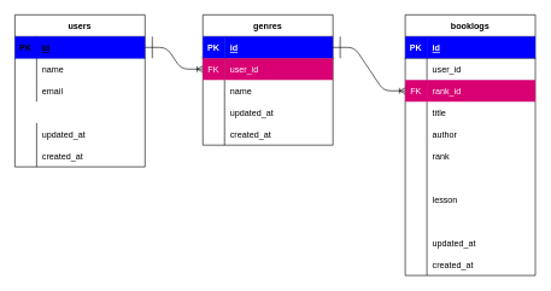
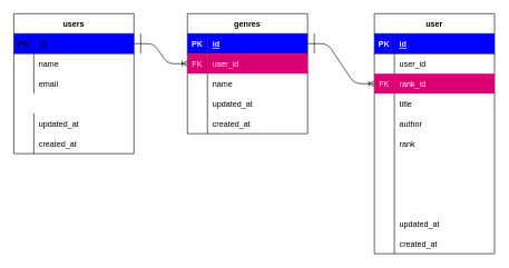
  <mxCell id="0" />
  <mxCell id="1" parent="0" />
  <mxCell id="2" value="users" style="shape=table;startSize=30;container=1;collapsible=1;childLayout=tableLayout;fixedRows=1;rowLines=0;fontStyle=1;align=center;resizeLast=1;" parent="1" vertex="1"><mxGeometry x="20" y="20" width="180" height="210" as="geometry" /></mxCell>
  <mxCell id="3" value="" style="shape=partialRectangle;collapsible=0;dropTarget=0;pointerEvents=0;fillColor=#0000FF;top=0;left=0;bottom=1;right=0;points=[[0,0.5],[1,0.5]];portConstraint=eastwest;fontColor=#ffffff;strokeColor=#001DBC;" parent="2" vertex="1"><mxGeometry y="30" width="180" height="30" as="geometry" /></mxCell>
  <mxCell id="4" value="PK" style="shape=partialRectangle;connectable=0;fillColor=none;top=0;left=0;bottom=0;right=0;fontStyle=1;overflow=hidden;" parent="3" vertex="1"><mxGeometry width="30" height="30" as="geometry"><mxRectangle width="30" height="30" as="alternateBounds" /></mxGeometry></mxCell>
  <mxCell id="5" value="id" style="shape=partialRectangle;connectable=0;fillColor=none;top=0;left=0;bottom=0;right=0;align=left;spacingLeft=6;fontStyle=5;overflow=hidden;" parent="3" vertex="1"><mxGeometry x="30" width="150" height="30" as="geometry"><mxRectangle width="150" height="30" as="alternateBounds" /></mxGeometry></mxCell>
  <mxCell id="6" value="" style="shape=partialRectangle;collapsible=0;dropTarget=0;pointerEvents=0;fillColor=none;top=0;left=0;bottom=0;right=0;points=[[0,0.5],[1,0.5]];portConstraint=eastwest;" parent="2" vertex="1"><mxGeometry y="60" width="180" height="30" as="geometry" /></mxCell>
  <mxCell id="7" value="" style="shape=partialRectangle;connectable=0;fillColor=none;top=0;left=0;bottom=0;right=0;editable=1;overflow=hidden;" parent="6" vertex="1"><mxGeometry width="30" height="30" as="geometry"><mxRectangle width="30" height="30" as="alternateBounds" /></mxGeometry></mxCell>
  <mxCell id="8" value="name" style="shape=partialRectangle;connectable=0;fillColor=none;top=0;left=0;bottom=0;right=0;align=left;spacingLeft=6;overflow=hidden;" parent="6" vertex="1"><mxGeometry x="30" width="150" height="30" as="geometry"><mxRectangle width="150" height="30" as="alternateBounds" /></mxGeometry></mxCell>
  <mxCell id="9" value="" style="shape=partialRectangle;collapsible=0;dropTarget=0;pointerEvents=0;fillColor=none;top=0;left=0;bottom=0;right=0;points=[[0,0.5],[1,0.5]];portConstraint=eastwest;" parent="2" vertex="1"><mxGeometry y="90" width="180" height="30" as="geometry" /></mxCell>
  <mxCell id="10" value="" style="shape=partialRectangle;connectable=0;fillColor=none;top=0;left=0;bottom=0;right=0;editable=1;overflow=hidden;" parent="9" vertex="1"><mxGeometry width="30" height="30" as="geometry"><mxRectangle width="30" height="30" as="alternateBounds" /></mxGeometry></mxCell>
  <mxCell id="11" value="email" style="shape=partialRectangle;connectable=0;fillColor=none;top=0;left=0;bottom=0;right=0;align=left;spacingLeft=6;overflow=hidden;" parent="9" vertex="1"><mxGeometry x="30" width="150" height="30" as="geometry"><mxRectangle width="150" height="30" as="alternateBounds" /></mxGeometry></mxCell>
  <mxCell id="12" value="" style="shape=partialRectangle;collapsible=0;dropTarget=0;pointerEvents=0;fillColor=none;top=0;left=0;bottom=0;right=0;points=[[0,0.5],[1,0.5]];portConstraint=eastwest;" parent="2" vertex="1"><mxGeometry y="120" width="180" height="30" as="geometry" /></mxCell>
  <mxCell id="13" value="" style="shape=partialRectangle;connectable=0;fillColor=none;top=0;left=0;bottom=0;right=0;editable=1;overflow=hidden;" parent="12" vertex="1"><mxGeometry width="30" height="30" as="geometry"><mxRectangle width="30" height="30" as="alternateBounds" /></mxGeometry></mxCell>
  <mxCell id="14" value="updated_at" style="shape=partialRectangle;connectable=0;fillColor=none;top=0;left=0;bottom=0;right=0;align=left;spacingLeft=6;overflow=hidden;" parent="1" vertex="1"><mxGeometry x="50" y="170" width="150" height="30" as="geometry"><mxRectangle width="150" height="30" as="alternateBounds" /></mxGeometry></mxCell>
  <mxCell id="15" value="created_at" style="shape=partialRectangle;connectable=0;fillColor=none;top=0;left=0;bottom=0;right=0;align=left;spacingLeft=6;overflow=hidden;" parent="1" vertex="1"><mxGeometry x="50" y="200" width="150" height="30" as="geometry"><mxRectangle width="150" height="30" as="alternateBounds" /></mxGeometry></mxCell>
  <mxCell id="16" value="genres" style="shape=table;startSize=30;container=1;collapsible=1;childLayout=tableLayout;fixedRows=1;rowLines=0;fontStyle=1;align=center;resizeLast=1;" parent="1" vertex="1"><mxGeometry x="280" y="20" width="180" height="180" as="geometry" /></mxCell>
  <mxCell id="17" value="" style="shape=partialRectangle;collapsible=0;dropTarget=0;pointerEvents=0;fillColor=none;top=0;left=0;bottom=1;right=0;points=[[0,0.5],[1,0.5]];portConstraint=eastwest;" parent="16" vertex="1"><mxGeometry y="30" width="180" height="30" as="geometry" /></mxCell>
  <mxCell id="18" value="PK" style="shape=partialRectangle;connectable=0;fillColor=#0000FF;top=0;left=0;bottom=0;right=0;fontStyle=1;overflow=hidden;fontColor=#ffffff;strokeColor=#001DBC;" parent="17" vertex="1"><mxGeometry width="30" height="30" as="geometry"><mxRectangle width="30" height="30" as="alternateBounds" /></mxGeometry></mxCell>
  <mxCell id="19" value="id" style="shape=partialRectangle;connectable=0;fillColor=#0000FF;top=0;left=0;bottom=0;right=0;align=left;spacingLeft=6;fontStyle=5;overflow=hidden;fontColor=#ffffff;strokeColor=#001DBC;" parent="17" vertex="1"><mxGeometry x="30" width="150" height="30" as="geometry"><mxRectangle width="150" height="30" as="alternateBounds" /></mxGeometry></mxCell>
  <mxCell id="20" value="" style="shape=partialRectangle;collapsible=0;dropTarget=0;pointerEvents=0;fillColor=none;top=0;left=0;bottom=0;right=0;points=[[0,0.5],[1,0.5]];portConstraint=eastwest;" parent="16" vertex="1"><mxGeometry y="60" width="180" height="30" as="geometry" /></mxCell>
  <mxCell id="21" value="FK" style="shape=partialRectangle;connectable=0;fillColor=#d80073;top=0;left=0;bottom=0;right=0;editable=1;overflow=hidden;fontColor=#ffffff;strokeColor=#A50040;" parent="20" vertex="1"><mxGeometry width="30" height="30" as="geometry"><mxRectangle width="30" height="30" as="alternateBounds" /></mxGeometry></mxCell>
  <mxCell id="22" value="user_id" style="shape=partialRectangle;connectable=0;fillColor=#d80073;top=0;left=0;bottom=0;right=0;align=left;spacingLeft=6;overflow=hidden;fontColor=#ffffff;strokeColor=#A50040;" parent="20" vertex="1"><mxGeometry x="30" width="150" height="30" as="geometry"><mxRectangle width="150" height="30" as="alternateBounds" /></mxGeometry></mxCell>
  <mxCell id="23" value="" style="shape=partialRectangle;collapsible=0;dropTarget=0;pointerEvents=0;fillColor=none;top=0;left=0;bottom=0;right=0;points=[[0,0.5],[1,0.5]];portConstraint=eastwest;" parent="16" vertex="1"><mxGeometry y="90" width="180" height="30" as="geometry" /></mxCell>
  <mxCell id="24" value="" style="shape=partialRectangle;connectable=0;fillColor=none;top=0;left=0;bottom=0;right=0;editable=1;overflow=hidden;" parent="23" vertex="1"><mxGeometry width="30" height="30" as="geometry"><mxRectangle width="30" height="30" as="alternateBounds" /></mxGeometry></mxCell>
  <mxCell id="25" value="name" style="shape=partialRectangle;connectable=0;fillColor=none;top=0;left=0;bottom=0;right=0;align=left;spacingLeft=6;overflow=hidden;" parent="23" vertex="1"><mxGeometry x="30" width="150" height="30" as="geometry"><mxRectangle width="150" height="30" as="alternateBounds" /></mxGeometry></mxCell>
  <mxCell id="26" value="" style="shape=partialRectangle;collapsible=0;dropTarget=0;pointerEvents=0;fillColor=none;top=0;left=0;bottom=0;right=0;points=[[0,0.5],[1,0.5]];portConstraint=eastwest;" parent="16" vertex="1"><mxGeometry y="120" width="180" height="30" as="geometry" /></mxCell>
  <mxCell id="27" value="" style="shape=partialRectangle;connectable=0;fillColor=none;top=0;left=0;bottom=0;right=0;editable=1;overflow=hidden;" parent="26" vertex="1"><mxGeometry width="30" height="30" as="geometry"><mxRectangle width="30" height="30" as="alternateBounds" /></mxGeometry></mxCell>
  <mxCell id="28" value="updated_at" style="shape=partialRectangle;connectable=0;fillColor=none;top=0;left=0;bottom=0;right=0;align=left;spacingLeft=6;overflow=hidden;" parent="26" vertex="1"><mxGeometry x="30" width="150" height="30" as="geometry"><mxRectangle width="150" height="30" as="alternateBounds" /></mxGeometry></mxCell>
  <mxCell id="29" value="created_at" style="shape=partialRectangle;connectable=0;fillColor=none;top=0;left=0;bottom=0;right=0;align=left;spacingLeft=6;overflow=hidden;" parent="1" vertex="1"><mxGeometry x="310" y="170" width="150" height="30" as="geometry"><mxRectangle width="150" height="30" as="alternateBounds" /></mxGeometry></mxCell>
- <mxCell id="30" value="booklogs" style="shape=table;startSize=30;container=1;collapsible=1;childLayout=tableLayout;fixedRows=1;rowLines=0;fontStyle=1;align=center;resizeLast=1;" parent="1" vertex="1"><mxGeometry x="560" y="20" width="180" height="360" as="geometry" /></mxCell>
+ <mxCell id="30" value="user" style="shape=table;startSize=30;container=1;collapsible=1;childLayout=tableLayout;fixedRows=1;rowLines=0;fontStyle=1;align=center;resizeLast=1;" parent="1" vertex="1"><mxGeometry x="560" y="20" width="180" height="360" as="geometry" /></mxCell>
  <mxCell id="31" value="" style="shape=partialRectangle;collapsible=0;dropTarget=0;pointerEvents=0;fillColor=none;top=0;left=0;bottom=1;right=0;points=[[0,0.5],[1,0.5]];portConstraint=eastwest;" parent="30" vertex="1"><mxGeometry y="30" width="180" height="30" as="geometry" /></mxCell>
  <mxCell id="32" value="PK" style="shape=partialRectangle;connectable=0;fillColor=#0000FF;top=0;left=0;bottom=0;right=0;fontStyle=1;overflow=hidden;fontColor=#ffffff;strokeColor=#001DBC;" parent="31" vertex="1"><mxGeometry width="30" height="30" as="geometry"><mxRectangle width="30" height="30" as="alternateBounds" /></mxGeometry></mxCell>
  <mxCell id="33" value="id" style="shape=partialRectangle;connectable=0;fillColor=#0000FF;top=0;left=0;bottom=0;right=0;align=left;spacingLeft=6;fontStyle=5;overflow=hidden;fontColor=#ffffff;strokeColor=#001DBC;" parent="31" vertex="1"><mxGeometry x="30" width="150" height="30" as="geometry"><mxRectangle width="150" height="30" as="alternateBounds" /></mxGeometry></mxCell>
  <mxCell id="34" value="" style="shape=partialRectangle;collapsible=0;dropTarget=0;pointerEvents=0;fillColor=none;top=0;left=0;bottom=0;right=0;points=[[0,0.5],[1,0.5]];portConstraint=eastwest;" parent="30" vertex="1"><mxGeometry y="60" width="180" height="30" as="geometry" /></mxCell>
  <mxCell id="35" value="" style="shape=partialRectangle;connectable=0;fillColor=none;top=0;left=0;bottom=0;right=0;editable=1;overflow=hidden;" parent="34" vertex="1"><mxGeometry width="30" height="30" as="geometry"><mxRectangle width="30" height="30" as="alternateBounds" /></mxGeometry></mxCell>
  <mxCell id="36" value="user_id" style="shape=partialRectangle;connectable=0;fillColor=none;top=0;left=0;bottom=0;right=0;align=left;spacingLeft=6;overflow=hidden;" parent="34" vertex="1"><mxGeometry x="30" width="150" height="30" as="geometry"><mxRectangle width="150" height="30" as="alternateBounds" /></mxGeometry></mxCell>
  <mxCell id="37" value="" style="shape=partialRectangle;collapsible=0;dropTarget=0;pointerEvents=0;fillColor=none;top=0;left=0;bottom=0;right=0;points=[[0,0.5],[1,0.5]];portConstraint=eastwest;" parent="30" vertex="1"><mxGeometry y="90" width="180" height="30" as="geometry" /></mxCell>
  <mxCell id="38" value="FK" style="shape=partialRectangle;connectable=0;fillColor=#d80073;top=0;left=0;bottom=0;right=0;editable=1;overflow=hidden;fontColor=#ffffff;strokeColor=#A50040;" parent="37" vertex="1"><mxGeometry width="30" height="30" as="geometry"><mxRectangle width="30" height="30" as="alternateBounds" /></mxGeometry></mxCell>
  <mxCell id="39" value="rank_id" style="shape=partialRectangle;connectable=0;fillColor=#d80073;top=0;left=0;bottom=0;right=0;align=left;spacingLeft=6;overflow=hidden;fontColor=#ffffff;strokeColor=#A50040;" parent="37" vertex="1"><mxGeometry x="30" width="150" height="30" as="geometry"><mxRectangle width="150" height="30" as="alternateBounds" /></mxGeometry></mxCell>
  <mxCell id="40" value="" style="shape=partialRectangle;collapsible=0;dropTarget=0;pointerEvents=0;fillColor=none;top=0;left=0;bottom=0;right=0;points=[[0,0.5],[1,0.5]];portConstraint=eastwest;" parent="30" vertex="1"><mxGeometry y="120" width="180" height="30" as="geometry" /></mxCell>
  <mxCell id="41" value="" style="shape=partialRectangle;connectable=0;fillColor=none;top=0;left=0;bottom=0;right=0;editable=1;overflow=hidden;" parent="40" vertex="1"><mxGeometry width="30" height="30" as="geometry"><mxRectangle width="30" height="30" as="alternateBounds" /></mxGeometry></mxCell>
  <mxCell id="42" value="title" style="shape=partialRectangle;connectable=0;fillColor=none;top=0;left=0;bottom=0;right=0;align=left;spacingLeft=6;overflow=hidden;" parent="40" vertex="1"><mxGeometry x="30" width="150" height="30" as="geometry"><mxRectangle width="150" height="30" as="alternateBounds" /></mxGeometry></mxCell>
  <mxCell id="43" value="author" style="shape=partialRectangle;connectable=0;fillColor=none;top=0;left=0;bottom=0;right=0;align=left;spacingLeft=6;overflow=hidden;" parent="1" vertex="1"><mxGeometry x="590" y="170" width="150" height="30" as="geometry"><mxRectangle width="150" height="30" as="alternateBounds" /></mxGeometry></mxCell>
  <mxCell id="44" value="rank" style="shape=partialRectangle;connectable=0;fillColor=none;top=0;left=0;bottom=0;right=0;align=left;spacingLeft=6;overflow=hidden;" parent="1" vertex="1"><mxGeometry x="590" y="200" width="150" height="30" as="geometry"><mxRectangle width="150" height="30" as="alternateBounds" /></mxGeometry></mxCell>
- <mxCell id="45" value="lesson" style="shape=partialRectangle;connectable=0;fillColor=none;top=0;left=0;bottom=0;right=0;align=left;spacingLeft=6;overflow=hidden;" parent="1" vertex="1"><mxGeometry x="590" y="260" width="150" height="30" as="geometry"><mxRectangle width="150" height="30" as="alternateBounds" /></mxGeometry></mxCell>
  <mxCell id="46" value="created_at" style="shape=partialRectangle;connectable=0;fillColor=none;top=0;left=0;bottom=0;right=0;align=left;spacingLeft=6;overflow=hidden;" parent="1" vertex="1"><mxGeometry x="590" y="350" width="150" height="30" as="geometry"><mxRectangle width="150" height="30" as="alternateBounds" /></mxGeometry></mxCell>
  <mxCell id="47" value="updated_at" style="shape=partialRectangle;connectable=0;fillColor=none;top=0;left=0;bottom=0;right=0;align=left;spacingLeft=6;overflow=hidden;" parent="1" vertex="1"><mxGeometry x="590" y="320" width="150" height="30" as="geometry"><mxRectangle width="150" height="30" as="alternateBounds" /></mxGeometry></mxCell>
  <mxCell id="48" value="" style="endArrow=none;html=1;entryX=0.167;entryY=0.978;entryDx=0;entryDy=0;entryPerimeter=0;" parent="1" target="12" edge="1"><mxGeometry width="50" height="50" relative="1" as="geometry"><mxPoint x="50" y="230" as="sourcePoint" /><mxPoint x="120" y="200" as="targetPoint" /></mxGeometry></mxCell>
  <mxCell id="49" value="" style="endArrow=none;html=1;" parent="1" edge="1"><mxGeometry width="50" height="50" relative="1" as="geometry"><mxPoint x="310" y="200" as="sourcePoint" /><mxPoint x="310" y="170" as="targetPoint" /></mxGeometry></mxCell>
  <mxCell id="50" value="" style="endArrow=none;html=1;" parent="1" edge="1"><mxGeometry width="50" height="50" relative="1" as="geometry"><mxPoint x="590" y="380" as="sourcePoint" /><mxPoint x="590" y="170" as="targetPoint" /></mxGeometry></mxCell>
  <mxCell id="51" value="" style="edgeStyle=entityRelationEdgeStyle;fontSize=12;html=1;endArrow=ERoneToMany;entryX=0;entryY=0.5;entryDx=0;entryDy=0;" parent="1" target="37" edge="1"><mxGeometry width="100" height="100" relative="1" as="geometry"><mxPoint x="460" y="65" as="sourcePoint" /><mxPoint x="620" y="350" as="targetPoint" /></mxGeometry></mxCell>
  <mxCell id="52" value="" style="endArrow=none;html=1;" parent="1" edge="1"><mxGeometry width="50" height="50" relative="1" as="geometry"><mxPoint x="210" y="80" as="sourcePoint" /><mxPoint x="210" y="50" as="targetPoint" /></mxGeometry></mxCell>
  <mxCell id="53" value="" style="endArrow=none;html=1;" parent="1" edge="1"><mxGeometry width="50" height="50" relative="1" as="geometry"><mxPoint x="470" y="80" as="sourcePoint" /><mxPoint x="470" y="50" as="targetPoint" /></mxGeometry></mxCell>
  <mxCell id="54" value="" style="edgeStyle=entityRelationEdgeStyle;fontSize=12;html=1;endArrow=ERoneToMany;exitX=1;exitY=0.5;exitDx=0;exitDy=0;entryX=0;entryY=0.5;entryDx=0;entryDy=0;" parent="1" source="3" target="20" edge="1"><mxGeometry width="100" height="100" relative="1" as="geometry"><mxPoint x="520" y="450" as="sourcePoint" /><mxPoint x="270" y="100" as="targetPoint" /></mxGeometry></mxCell>
